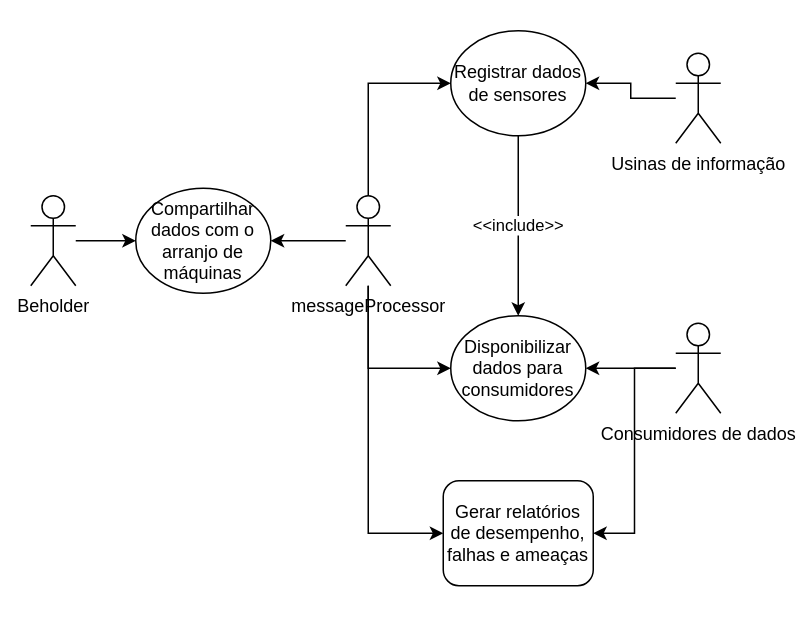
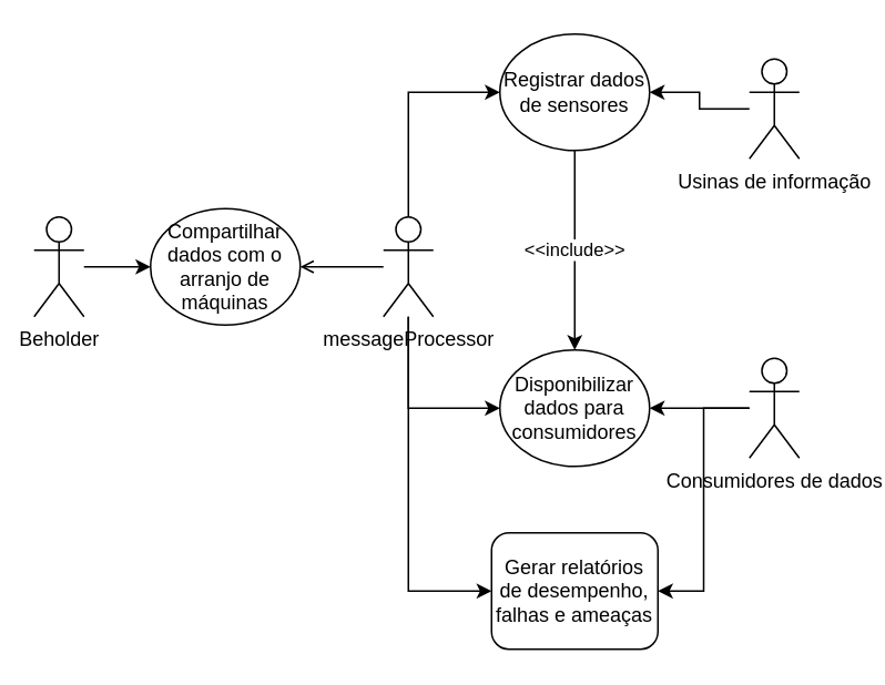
  <mxCell id="0" />
  <mxCell id="1" parent="0" />
  <mxCell id="2" style="edgeStyle=orthogonalEdgeStyle;rounded=0;orthogonalLoop=1;jettySize=auto;html=1;endArrow=none;endFill=0;startArrow=classic;startFill=1;" edge="1" parent="1" source="8" target="14"><mxGeometry relative="1" as="geometry" /></mxCell>
  <mxCell id="3" style="edgeStyle=orthogonalEdgeStyle;rounded=0;orthogonalLoop=1;jettySize=auto;html=1;entryX=0;entryY=0.5;entryDx=0;entryDy=0;exitX=0.5;exitY=0;exitDx=0;exitDy=0;exitPerimeter=0;" edge="1" parent="1" source="14" target="5"><mxGeometry relative="1" as="geometry"><mxPoint x="165" y="130" as="sourcePoint" /></mxGeometry></mxCell>
  <mxCell id="4" value="&amp;lt;&amp;lt;include&amp;gt;&amp;gt;" style="edgeStyle=orthogonalEdgeStyle;rounded=0;orthogonalLoop=1;jettySize=auto;html=1;entryX=0.5;entryY=0;entryDx=0;entryDy=0;" edge="1" parent="1" source="5" target="8"><mxGeometry relative="1" as="geometry" /></mxCell>
  <mxCell id="5" value="Registrar dados de sensores" style="ellipse;whiteSpace=wrap;html=1;" vertex="1" parent="1"><mxGeometry x="300" y="20" width="90" height="70" as="geometry" /></mxCell>
  <mxCell id="6" style="edgeStyle=orthogonalEdgeStyle;rounded=0;orthogonalLoop=1;jettySize=auto;html=1;" edge="1" parent="1" source="7" target="5"><mxGeometry relative="1" as="geometry" /></mxCell>
  <mxCell id="7" value="Usinas de informação" style="shape=umlActor;verticalLabelPosition=bottom;verticalAlign=top;html=1;outlineConnect=0;" vertex="1" parent="1"><mxGeometry x="450" y="35" width="30" height="60" as="geometry" /></mxCell>
  <mxCell id="8" value="Disponibilizar dados para consumidores" style="ellipse;whiteSpace=wrap;html=1;" vertex="1" parent="1"><mxGeometry x="300" y="210" width="90" height="70" as="geometry" /></mxCell>
  <mxCell id="9" style="edgeStyle=orthogonalEdgeStyle;rounded=0;orthogonalLoop=1;jettySize=auto;html=1;entryX=1;entryY=0.5;entryDx=0;entryDy=0;" edge="1" parent="1" source="11" target="8"><mxGeometry relative="1" as="geometry" /></mxCell>
  <mxCell id="10" style="edgeStyle=orthogonalEdgeStyle;rounded=0;orthogonalLoop=1;jettySize=auto;html=1;entryX=1;entryY=0.5;entryDx=0;entryDy=0;" edge="1" parent="1" source="11" target="18"><mxGeometry relative="1" as="geometry" /></mxCell>
  <mxCell id="11" value="Consumidores de dados" style="shape=umlActor;verticalLabelPosition=bottom;verticalAlign=top;html=1;outlineConnect=0;" vertex="1" parent="1"><mxGeometry x="450" y="215" width="30" height="60" as="geometry" /></mxCell>
- <mxCell id="12" style="edgeStyle=orthogonalEdgeStyle;rounded=0;orthogonalLoop=1;jettySize=auto;html=1;entryX=1;entryY=0.5;entryDx=0;entryDy=0;" edge="1" parent="1" source="14" target="17"><mxGeometry relative="1" as="geometry" /></mxCell>
+ <mxCell id="12" style="edgeStyle=orthogonalEdgeStyle;rounded=0;orthogonalLoop=1;jettySize=auto;html=1;entryX=1;entryY=0.5;entryDx=0;entryDy=0;endArrow=open;" edge="1" parent="1" source="14" target="17"><mxGeometry relative="1" as="geometry" /></mxCell>
  <mxCell id="13" style="edgeStyle=orthogonalEdgeStyle;rounded=0;orthogonalLoop=1;jettySize=auto;html=1;entryX=0;entryY=0.5;entryDx=0;entryDy=0;" edge="1" parent="1" target="18"><mxGeometry relative="1" as="geometry"><mxPoint x="245" y="190" as="sourcePoint" /><Array as="points"><mxPoint x="245" y="355" /></Array></mxGeometry></mxCell>
  <mxCell id="14" value="messageProcessor" style="shape=umlActor;verticalLabelPosition=bottom;verticalAlign=top;html=1;outlineConnect=0;" vertex="1" parent="1"><mxGeometry x="230" y="130" width="30" height="60" as="geometry" /></mxCell>
  <mxCell id="15" style="edgeStyle=orthogonalEdgeStyle;rounded=0;orthogonalLoop=1;jettySize=auto;html=1;entryX=0;entryY=0.5;entryDx=0;entryDy=0;" edge="1" parent="1" source="16" target="17"><mxGeometry relative="1" as="geometry" /></mxCell>
  <mxCell id="16" value="Beholder" style="shape=umlActor;verticalLabelPosition=bottom;verticalAlign=top;html=1;outlineConnect=0;" vertex="1" parent="1"><mxGeometry x="20" y="130" width="30" height="60" as="geometry" /></mxCell>
  <mxCell id="17" value="Compartilhar dados com o arranjo de máquinas" style="ellipse;whiteSpace=wrap;html=1;" vertex="1" parent="1"><mxGeometry x="90" y="125" width="90" height="70" as="geometry" /></mxCell>
  <mxCell id="18" value="Gerar relatórios de desempenho, falhas e ameaças" style="whiteSpace=wrap;html=1;rounded=1;" vertex="1" parent="1"><mxGeometry x="295" y="320" width="100" height="70" as="geometry" /></mxCell>
